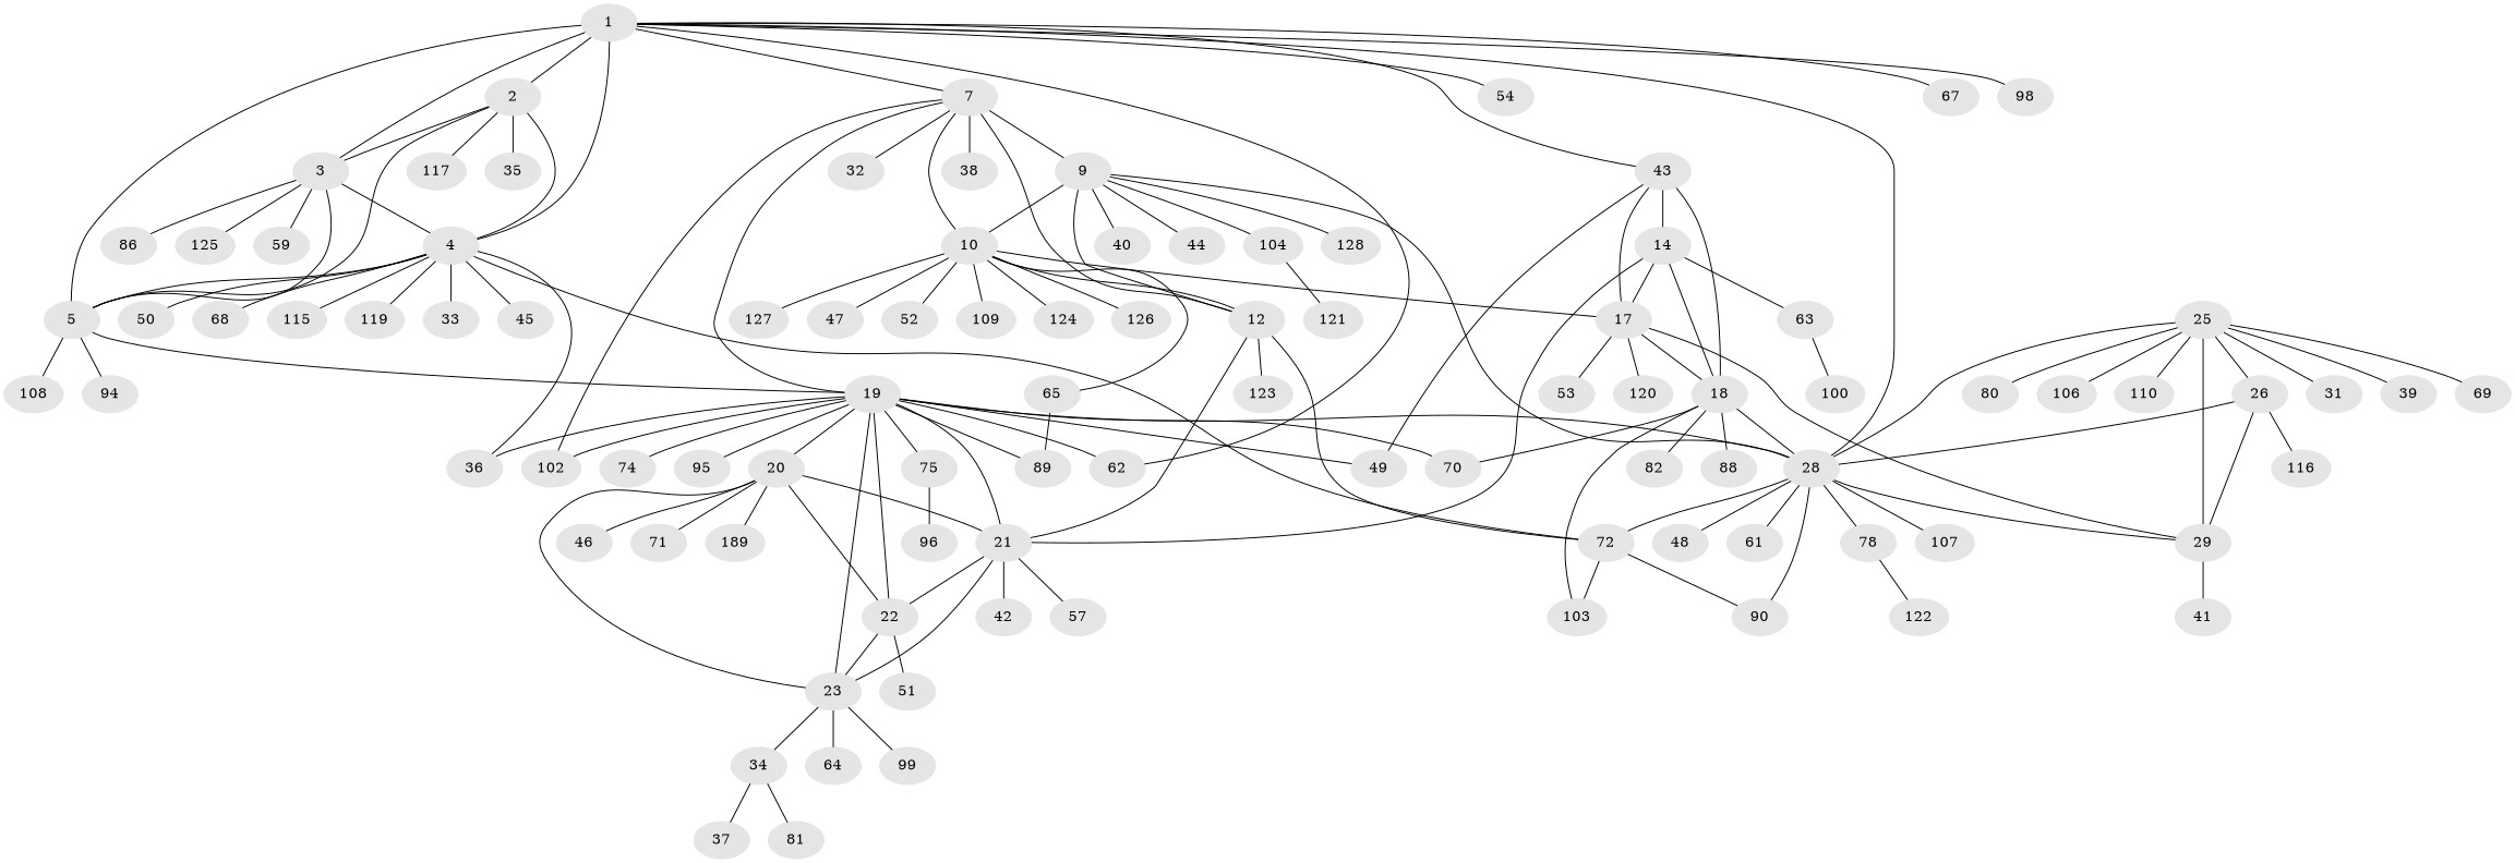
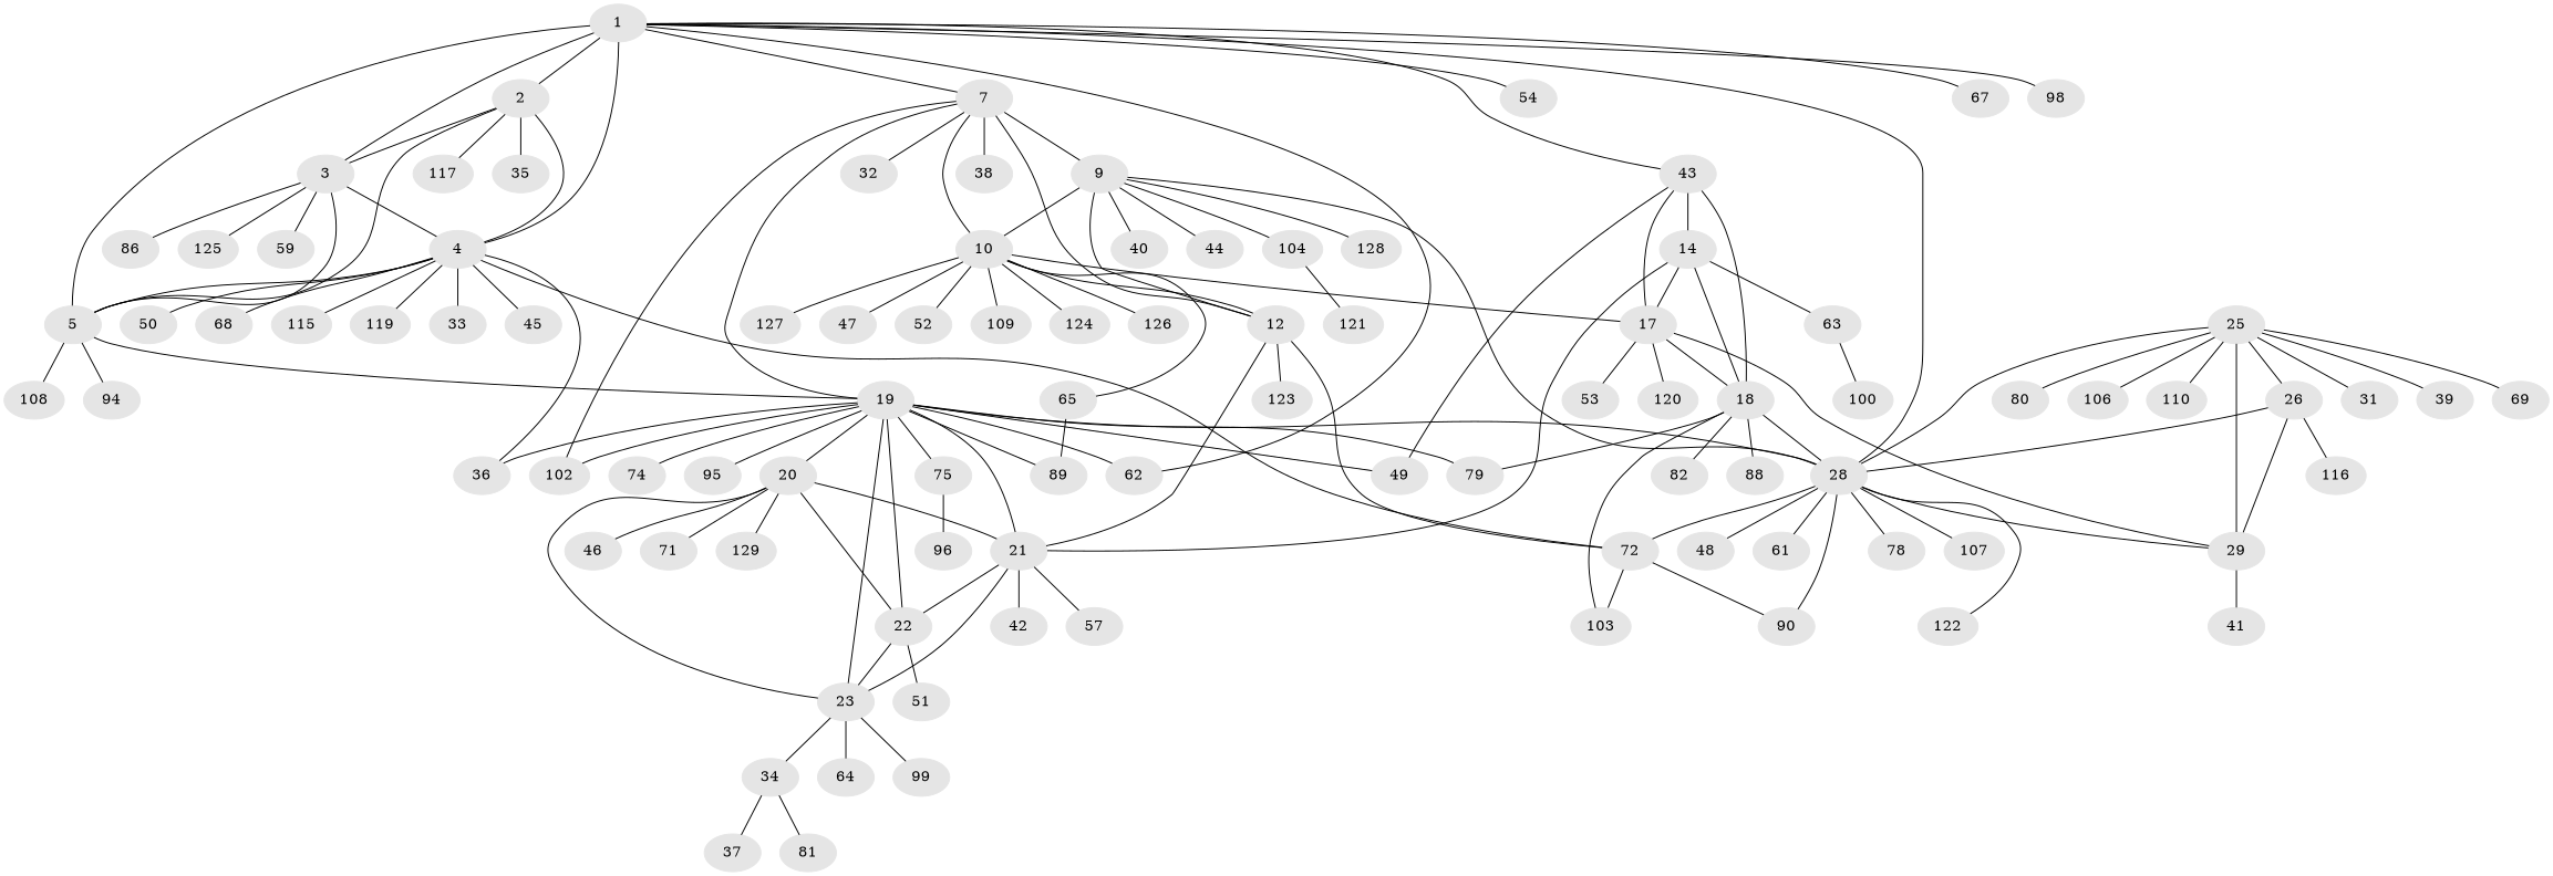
  graph {
    node [color=gray90 style=filled]
    1 [super="+6"]
    2 [super="+87"]
    3 [super="+43"]
    4 [super="+117"]
    5
    7 [super="+8"]
    n7 [label=43 super="+16"]
    28 [super="+91"]
    54
    62
    67
    98
    35
    n14 [label=117]
    59 [super="+92"]
    86
    125
    33 [super="+114"]
    36
    45
    50 [super="+73"]
    68 [super="+93"]
    72 [super="+105"]
    115
    119
    19 [super="+24"]
    94
    108
    9 [super="+11"]
    10 [super="+77"]
    12 [super="+55"]
    32
    38 [super="+84"]
    102 [super="+112"]
    17 [super="+111"]
    14 [super="+15"]
    18 [super="+83"]
    49 [super="+60"]
    29 [super="+30"]
    48
    61
    78
    90
    107
    122
    103
    21
-   79 [super="+97" label=70]
+   79 [super="+97"]
    20 [super="+56"]
    22 [super="+85"]
    23 [super="+118"]
    74 [super="+101"]
    75
    89
    95
    40
    44 [super="+70"]
    104
    128
    47
    52
    65 [super="+66"]
    109
    124
    126
    127
    123
    121
    53
    120
    42
    57
    63
    82
    88
    100
    41
    46
    71
-   129 [label=189]
+   129
    51
    34
    64
    99
    96
    37
    81
    25 [super="+27"]
    26 [super="+58"]
    31
    39
    69
    80
    106
    110
    116
    1 -- 2 [weight=2]
    1 -- 3 [weight=2]
    1 -- 4 [weight=2]
    1 -- 5 [weight=2]
    1 -- 7
    1 -- n7
    1 -- 28
    1 -- 54
    1 -- 62
    1 -- 67
    1 -- 98
    2 -- 3
    2 -- 4
    2 -- 5
    2 -- 35
    2 -- n14
    3 -- 4
    3 -- 5
    3 -- 59
    3 -- 86
    3 -- 125
    4 -- 5
    4 -- 33
    4 -- 36
    4 -- 45
    4 -- 50
    4 -- 68
    4 -- 72
    4 -- 115
    4 -- 119
    5 -- 19
    5 -- 94
    5 -- 108
    7 -- 19
    7 -- 9 [weight=4]
    7 -- 10 [weight=2]
    7 -- 12 [weight=2]
    7 -- 32
    7 -- 38
    7 -- 102
    n7 -- 17 [weight=2]
    n7 -- 14 [weight=4]
    n7 -- 18 [weight=2]
    n7 -- 49
    28 -- 72
    28 -- 29 [weight=2]
    28 -- 48
    28 -- 61
    28 -- 78
    28 -- 90
    28 -- 107
-   78 -- 122
+   28 -- 122
    72 -- 90
    72 -- 103
    19 -- 28
    19 -- 62
    19 -- 36
    19 -- 102
    19 -- 49 [weight=2]
    19 -- 21 [weight=2]
    19 -- 79
    19 -- 20 [weight=2]
    19 -- 22 [weight=2]
    19 -- 23 [weight=2]
    19 -- 74
    19 -- 75
    19 -- 89
    19 -- 95
    9 -- 28
    9 -- 10 [weight=2]
    9 -- 12 [weight=2]
    9 -- 40
    9 -- 44
    9 -- 104
    9 -- 128
    10 -- 12
    10 -- 17
    10 -- 47
    10 -- 52
    10 -- 65
    10 -- 109
    10 -- 124
    10 -- 126
    10 -- 127
    12 -- 72
    12 -- 21
    12 -- 123
    17 -- 18
    17 -- 29
    17 -- 53
    17 -- 120
    14 -- 17 [weight=2]
    14 -- 18 [weight=2]
    14 -- 21
    14 -- 63
    18 -- 28
    18 -- 103
    18 -- 79
    18 -- 82
    18 -- 88
    29 -- 41
    21 -- 22
    21 -- 23
    21 -- 42
    21 -- 57
    20 -- 21
    20 -- 22
    20 -- 23
    20 -- 46
    20 -- 71
    20 -- 129
    22 -- 23
    22 -- 51
    23 -- 34
    23 -- 64
    23 -- 99
    75 -- 96
    104 -- 121
    65 -- 89
    63 -- 100
    34 -- 37
    34 -- 81
    25 -- 28 [weight=2]
    25 -- 29 [weight=4]
    25 -- 26 [weight=2]
    25 -- 31
    25 -- 39
    25 -- 69
    25 -- 80
    25 -- 106
    25 -- 110
    26 -- 28
    26 -- 29 [weight=2]
    26 -- 116
  }
